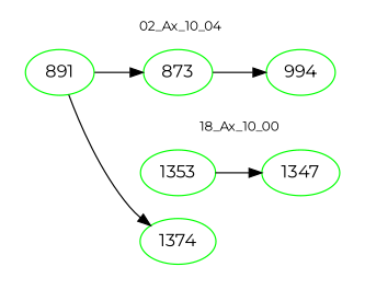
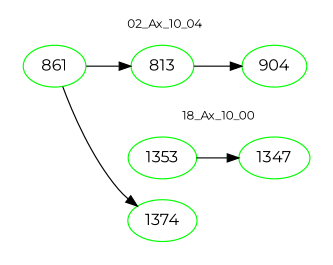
  digraph {
    fontname=Montserrat
    rankdir=LR
    node [color=green fontname=Montserrat]
    edge [color=black fontname=Montserrat]
    n1 [label=1353]
    n2 [label=1347]
    n3 [label=1374]
-   n4 [label=891]
-   n5 [label=873]
-   n6 [label=994]
+   n4 [label=861]
+   n5 [label=813]
+   n6 [label=904]
    subgraph cluster_1 {
      color=white
      fontsize=10
      label="18_Ax_10_00"
      n1
      n2
      n3
    }
    subgraph cluster_2 {
      color=white
      fontsize=10
      label="02_Ax_10_04"
      n4
      n5
      n6
    }
    n1 -> n2
    n4 -> n3
    n4 -> n5
    n5 -> n6
  }
